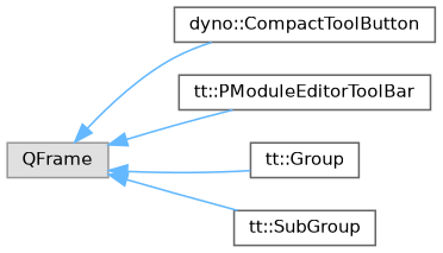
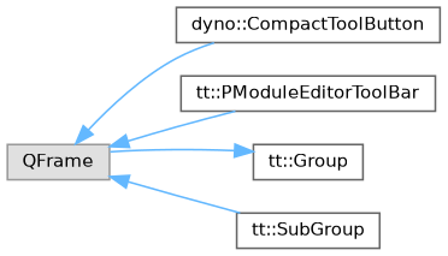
  digraph {
    rankdir=LR
    node [color=grey40 fillcolor=white fontname=Helvetica fontsize=10 shape=box style=filled]
    edge [color=steelblue1 dir=back fontname=Helvetica fontsize=10 labelfontname=Helvetica labelfontsize=10 style=solid]
    n1 [color=grey60 fillcolor="#E0E0E0" height=0.2 label=QFrame width=0.4]
    n2 [height=0.2 label="dyno::CompactToolButton" width=0.4]
    n3 [height=0.2 label="tt::PModuleEditorToolBar" width=0.4]
    n4 [height=0.2 label="tt::Group" width=0.4]
    n5 [height=0.2 label="tt::SubGroup" width=0.4]
    n1 -> n2
    n1 -> n3
-   n1 -> n4
+   n4 -> n1
    n1 -> n5
  }
